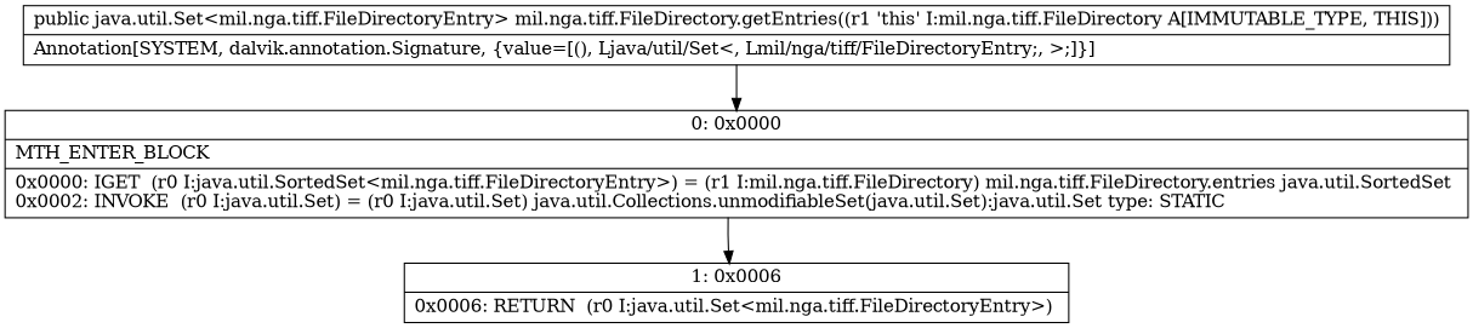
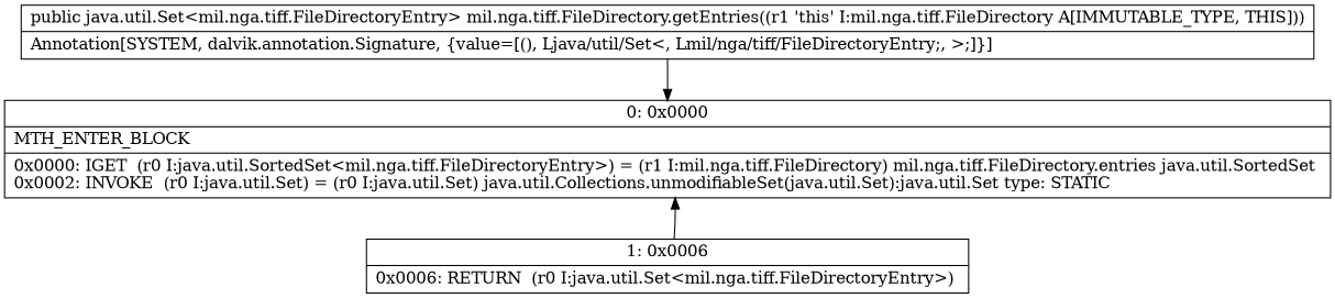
  digraph {
    node [shape=record]
    n1 [label="{0\:\ 0x0000|MTH_ENTER_BLOCK\l|0x0000: IGET  (r0 I:java.util.SortedSet\<mil.nga.tiff.FileDirectoryEntry\>) = (r1 I:mil.nga.tiff.FileDirectory) mil.nga.tiff.FileDirectory.entries java.util.SortedSet \l0x0002: INVOKE  (r0 I:java.util.Set) = (r0 I:java.util.Set) java.util.Collections.unmodifiableSet(java.util.Set):java.util.Set type: STATIC \l}"]
    n2 [label="{1\:\ 0x0006|0x0006: RETURN  (r0 I:java.util.Set\<mil.nga.tiff.FileDirectoryEntry\>) \l}"]
    n3 [label="{public java.util.Set\<mil.nga.tiff.FileDirectoryEntry\> mil.nga.tiff.FileDirectory.getEntries((r1 'this' I:mil.nga.tiff.FileDirectory A[IMMUTABLE_TYPE, THIS]))  | Annotation[SYSTEM, dalvik.annotation.Signature, \{value=[(), Ljava\/util\/Set\<, Lmil\/nga\/tiff\/FileDirectoryEntry;, \>;]\}]\l}"]
-   n1 -> n2
+   n2 -> n1
    n3 -> n1
  }
